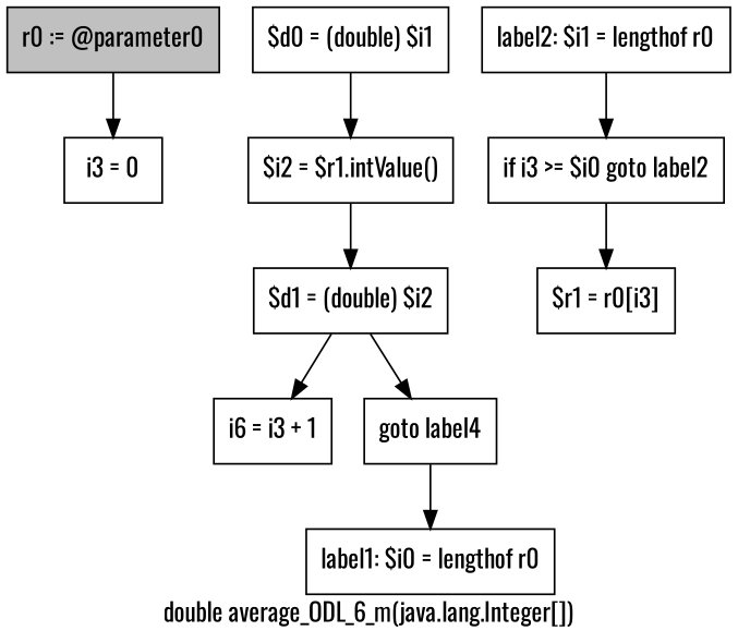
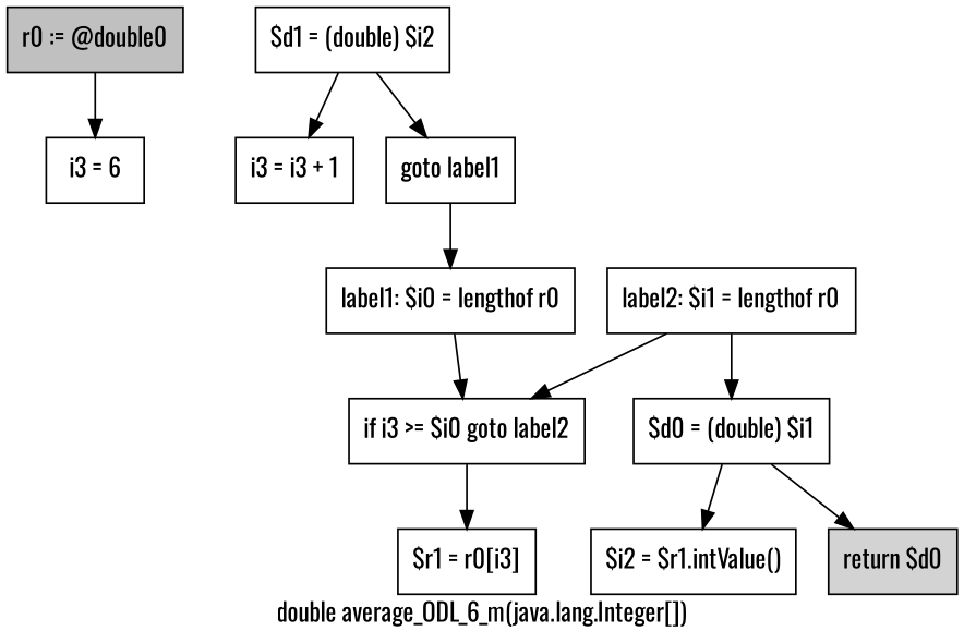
  digraph {
    fontname=Oswald
    label="double average_ODL_6_m(java.lang.Integer[])"
    node [fontname=Oswald shape=box]
    edge [fontname=Oswald]
-   n1 [fillcolor=gray label="r0 := @parameter0" style=filled]
-   n2 [label="i3 = 0"]
+   n1 [fillcolor=gray label="r0 := @double0" style=filled]
+   n2 [label="i3 = 6"]
    n3 [label="label1: $i0 = lengthof r0"]
    n4 [label="if i3 >= $i0 goto label2"]
    n5 [label="$r1 = r0[i3]"]
    n6 [label="label2: $i1 = lengthof r0"]
    n7 [label="$d0 = (double) $i1"]
    n8 [label="$i2 = $r1.intValue()"]
    n9 [label="$d1 = (double) $i2"]
-   n11 [label="i6 = i3 + 1"]
-   n12 [label="goto label4"]
+   n10 [fillcolor=lightgray label="return $d0" style=filled]
+   n11 [label="i3 = i3 + 1"]
+   n12 [label="goto label1"]
    n1 -> n2
+   n3 -> n4
    n4 -> n5
    n6 -> n4
+   n6 -> n7
    n7 -> n8
-   n8 -> n9
+   n7 -> n10
    n9 -> n11
    n9 -> n12
    n12 -> n3
  }
